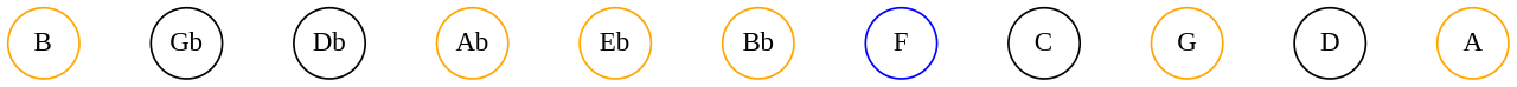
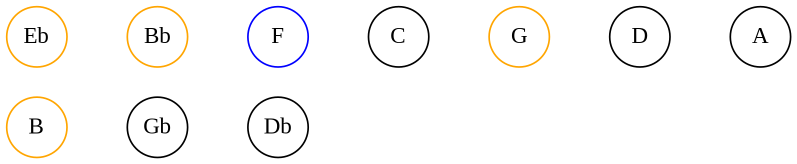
  graph {
    fontname="Liberation Serif"
    mindist=.1
    rankdir=LR
    node [color=orange fontname="Liberation Serif" margin=0 shape=circle]
    edge [fontname="Liberation Serif" style=invis]
    B
    Gb [color=""]
    Db [color=""]
-   Ab
    Eb
    Bb
    F [color=blue]
    C [color=""]
    G
    D [color=""]
-   A
+   A [color=black]
    subgraph sub_1 {
      B
      Gb
      Db
-     Ab
      Eb
      Bb
      F
      C
      G
      D
      A
    }
    B -- Gb
    Gb -- Db
-   Db -- Ab
-   Ab -- Eb
    Eb -- Bb
    Bb -- F
    F -- C
    C -- G
    G -- D
    D -- A
  }
